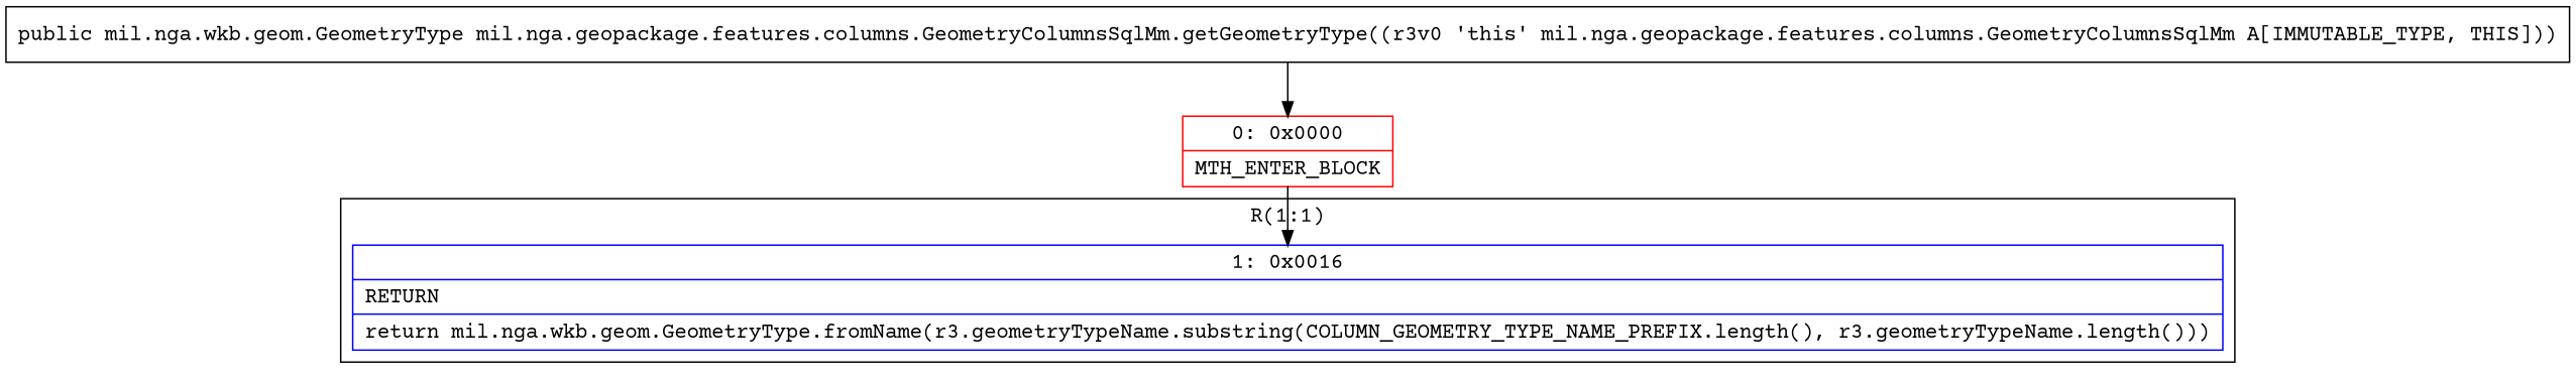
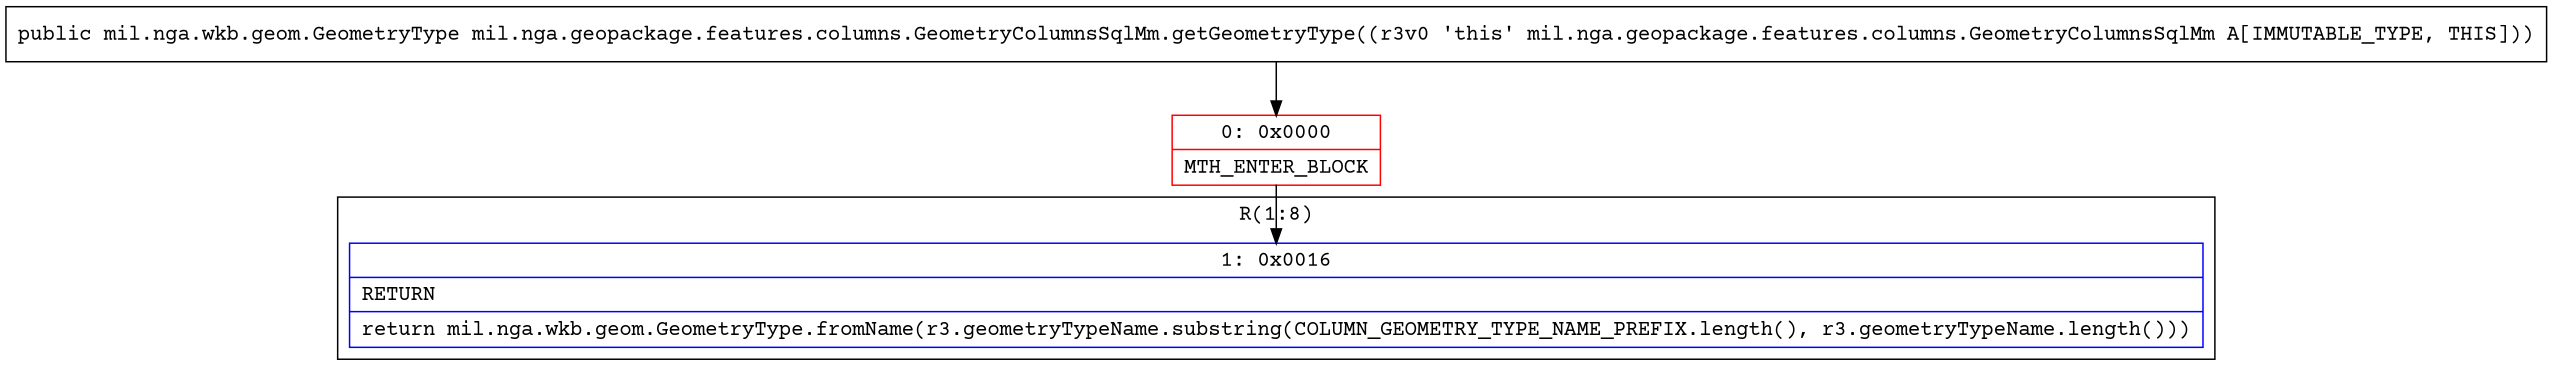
  digraph {
    fontname="Courier Prime"
    node [shape=record fontname="Courier Prime"]
    edge [fontname="Courier Prime"]
    n1 [color=blue label="{1\:\ 0x0016|RETURN\l|return mil.nga.wkb.geom.GeometryType.fromName(r3.geometryTypeName.substring(COLUMN_GEOMETRY_TYPE_NAME_PREFIX.length(), r3.geometryTypeName.length()))\l}"]
    n2 [color=red label="{0\:\ 0x0000|MTH_ENTER_BLOCK\l}"]
    n3 [label="{public mil.nga.wkb.geom.GeometryType mil.nga.geopackage.features.columns.GeometryColumnsSqlMm.getGeometryType((r3v0 'this' mil.nga.geopackage.features.columns.GeometryColumnsSqlMm A[IMMUTABLE_TYPE, THIS])) }"]
    subgraph cluster_1 {
-     label="R(1:1)"
+     label="R(1:8)"
      n1
    }
    n2 -> n1
    n3 -> n2
  }
